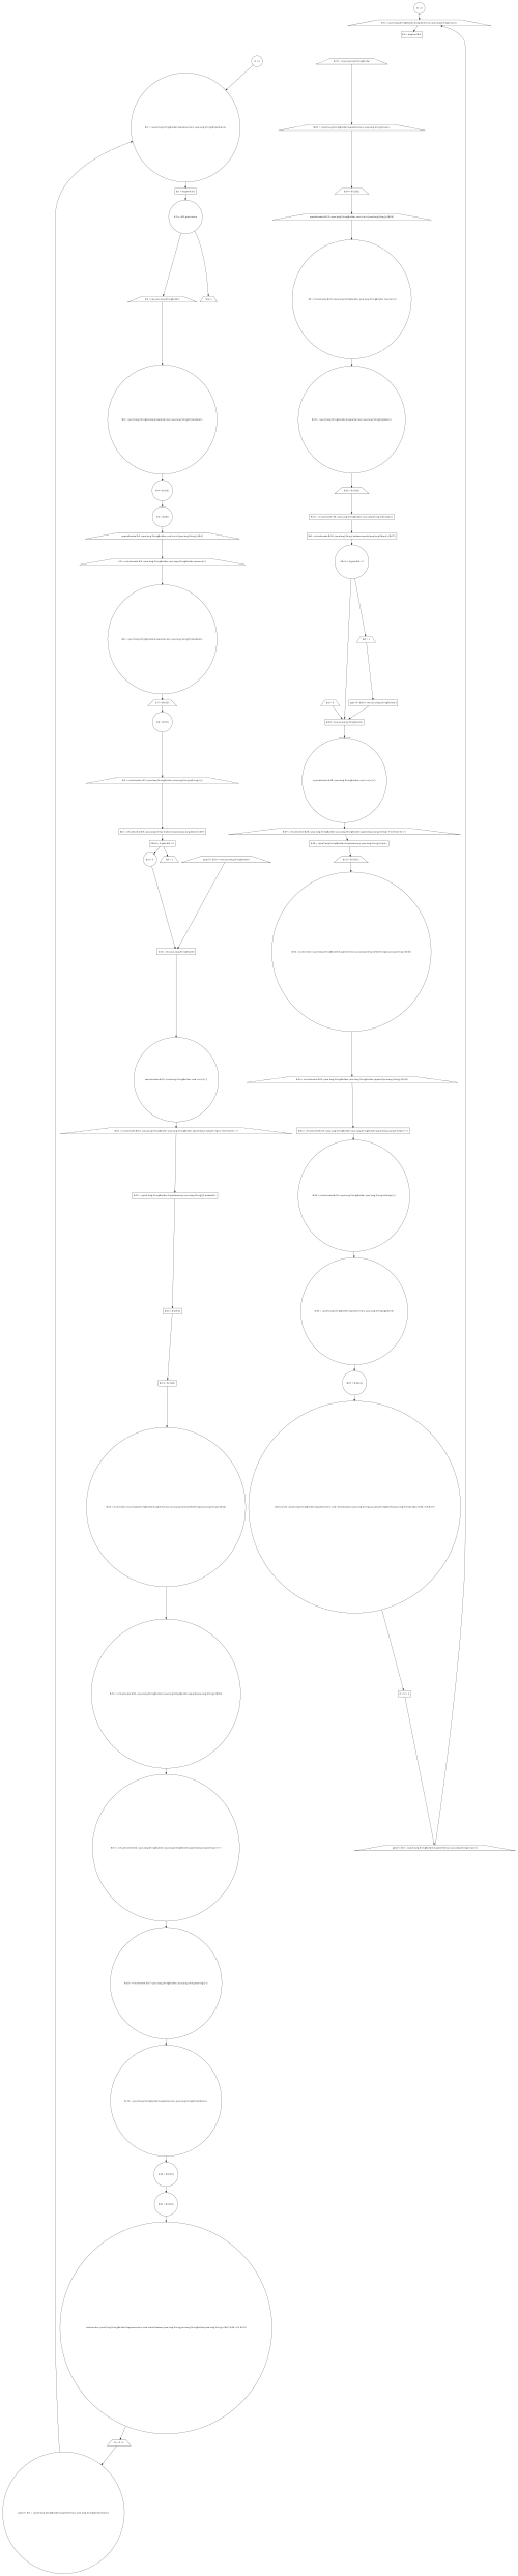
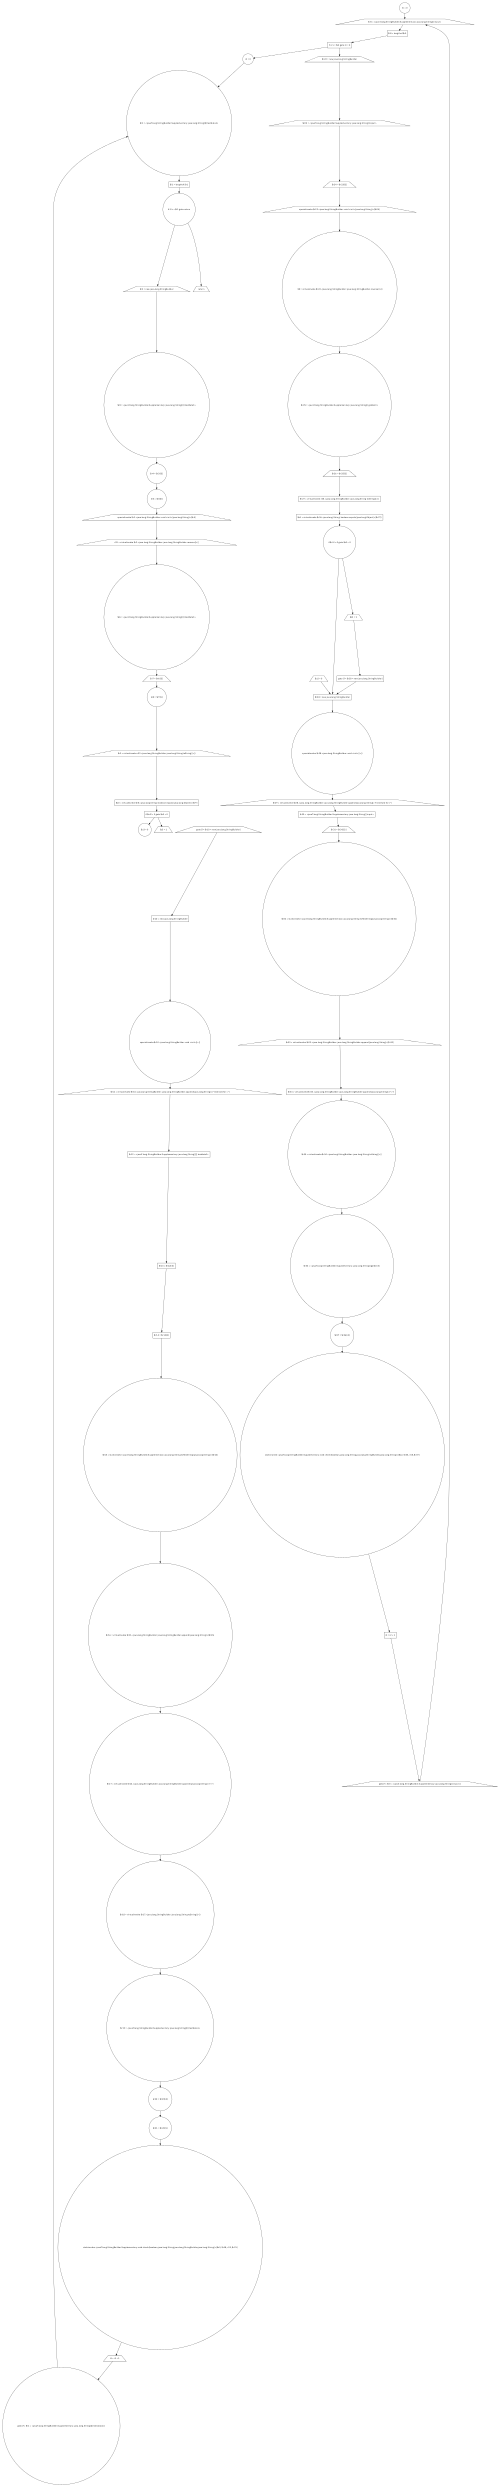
  digraph {
    fontname="IBM Plex Sans"
    node [fontname="IBM Plex Sans" shape=circle]
    edge [fontname="IBM Plex Sans"]
    n1 [label="i6 = 0"]
    "$r0 = <javaT.lang.StringBuilder.Supplementary: java.lang.String[] input>" [shape=trapezium]
    "$i0 = lengthof $r0" [shape=box]
+   "if i2 >= $i0 goto i3 = 0" [shape=box]
    "$r22 = new java.lang.StringBuilder" [shape=trapezium]
    "i3 = 0"
    "$r23 = <javaT.lang.StringBuilder.Supplementary: java.lang.String[] input>" [shape=trapezium]
    "$r1 = <javaT.lang.StringBuilder.Supplementary: java.lang.String[][] testdata1>"
    "$r24 = $r23[i2]" [shape=trapezium]
    "specialinvoke $r22.<java.lang.StringBuilder: void <init>(java.lang.String)>($r24)" [shape=trapezium]
    "r38 = virtualinvoke $r22.<java.lang.StringBuilder: java.lang.StringBuilder reverse()>()"
    "$r25 = <javaT.lang.StringBuilder.Supplementary: java.lang.String[] golden3>"
    "$r26 = $r25[i2]" [shape=trapezium]
    "$r27 = virtualinvoke r38.<java.lang.StringBuilder: java.lang.String toString()>()" [shape=box]
    "$z1 = virtualinvoke $r26.<java.lang.String: boolean equals(java.lang.Object)>($r27)" [shape=box]
    "if $z1 != 0 goto $z2 = 0"
    "$z2 = 1" [shape=trapezium]
    "$r28 = new java.lang.StringBuilder" [shape=box]
    "goto [?= $r28 = new java.lang.StringBuilder]" [shape=box]
    "$z2 = 0" [shape=trapezium]
    "specialinvoke $r28.<java.lang.StringBuilder: void <init>()>()"
    "$r29 = virtualinvoke $r28.<java.lang.StringBuilder: java.lang.StringBuilder append(java.lang.String)>(\"reverse() for <\")" [shape=trapezium]
    "$r30 = <javaT.lang.StringBuilder.Supplementary: java.lang.String[] input>" [shape=box]
    "$r31 = $r30[i2]" [shape=trapezium]
    "$r32 = staticinvoke <javaT.lang.StringBuilder.Supplementary: java.lang.String toHexString(java.lang.String)>($r31)"
    "$r33 = virtualinvoke $r29.<java.lang.StringBuilder: java.lang.StringBuilder append(java.lang.String)>($r32)" [shape=trapezium]
    "$r34 = virtualinvoke $r33.<java.lang.StringBuilder: java.lang.StringBuilder append(java.lang.String)>(\">\")" [shape=box]
    "$r35 = virtualinvoke $r34.<java.lang.StringBuilder: java.lang.String toString()>()"
    "$r36 = <javaT.lang.StringBuilder.Supplementary: java.lang.String[] golden3>"
    "$r37 = $r36[i2]"
    "staticinvoke <javaT.lang.StringBuilder.Supplementary: void check(boolean,java.lang.String,java.lang.StringBuilder,java.lang.String)>($z2, $r35, r38, $r37)"
    "i2 = i2 + 1" [shape=box]
    "goto [?= $r0 = <javaT.lang.StringBuilder.Supplementary: java.lang.String[] input>]" [shape=trapezium]
    "$i1 = lengthof $r1" [shape=box]
    "if i3 >= $i1 goto return"
    "$r2 = new java.lang.StringBuilder" [shape=trapezium]
    return [shape=trapezium]
    "$r3 = <javaT.lang.StringBuilder.Supplementary: java.lang.String[][] testdata1>"
    "$r4 = $r3[i3]"
    "$r5 = $r4[0]"
    "specialinvoke $r2.<java.lang.StringBuilder: void <init>(java.lang.String)>($r5)" [shape=trapezium]
    "r39 = virtualinvoke $r2.<java.lang.StringBuilder: java.lang.StringBuilder reverse()>()" [shape=trapezium]
    "$r6 = <javaT.lang.StringBuilder.Supplementary: java.lang.String[][] testdata1>"
    "$r7 = $r6[i3]" [shape=trapezium]
    "$r8 = $r7[1]"
    "$r9 = virtualinvoke r39.<java.lang.StringBuilder: java.lang.String toString()>()" [shape=trapezium]
    "$z0 = virtualinvoke $r8.<java.lang.String: boolean equals(java.lang.Object)>($r9)" [shape=box]
    "if $z0 != 0 goto $z3 = 0" [shape=box]
    "$z3 = 1" [shape=trapezium]
    "$z3 = 0"
    "$r10 = new java.lang.StringBuilder" [shape=box]
    "goto [?= $r10 = new java.lang.StringBuilder]" [shape=trapezium]
    "specialinvoke $r10.<java.lang.StringBuilder: void <init>()>()"
    "$r11 = virtualinvoke $r10.<java.lang.StringBuilder: java.lang.StringBuilder append(java.lang.String)>(\"reverse() for <\")" [shape=trapezium]
    "$r12 = <javaT.lang.StringBuilder.Supplementary: java.lang.String[][] testdata1>" [shape=box]
    "$r13 = $r12[i3]" [shape=box]
    "$r14 = $r13[0]" [shape=box]
    "$r15 = staticinvoke <javaT.lang.StringBuilder.Supplementary: java.lang.String toHexString(java.lang.String)>($r14)"
    "$r16 = virtualinvoke $r11.<java.lang.StringBuilder: java.lang.StringBuilder append(java.lang.String)>($r15)"
    "$r17 = virtualinvoke $r16.<java.lang.StringBuilder: java.lang.StringBuilder append(java.lang.String)>(\">\")"
    "$r18 = virtualinvoke $r17.<java.lang.StringBuilder: java.lang.String toString()>()"
    "$r19 = <javaT.lang.StringBuilder.Supplementary: java.lang.String[][] testdata1>"
    "$r20 = $r19[i3]"
    "$r21 = $r20[1]"
    "staticinvoke <javaT.lang.StringBuilder.Supplementary: void check(boolean,java.lang.String,java.lang.StringBuilder,java.lang.String)>($z3, $r18, r39, $r21)"
    "i3 = i3 + 1" [shape=trapezium]
    "goto [?= $r1 = <javaT.lang.StringBuilder.Supplementary: java.lang.String[][] testdata1>]"
    n1 -> "$r0 = <javaT.lang.StringBuilder.Supplementary: java.lang.String[] input>"
    "$r0 = <javaT.lang.StringBuilder.Supplementary: java.lang.String[] input>" -> "$i0 = lengthof $r0"
+   "$i0 = lengthof $r0" -> "if i2 >= $i0 goto i3 = 0"
+   "if i2 >= $i0 goto i3 = 0" -> "$r22 = new java.lang.StringBuilder"
+   "if i2 >= $i0 goto i3 = 0" -> "i3 = 0"
    "$r22 = new java.lang.StringBuilder" -> "$r23 = <javaT.lang.StringBuilder.Supplementary: java.lang.String[] input>"
    "i3 = 0" -> "$r1 = <javaT.lang.StringBuilder.Supplementary: java.lang.String[][] testdata1>"
    "$r23 = <javaT.lang.StringBuilder.Supplementary: java.lang.String[] input>" -> "$r24 = $r23[i2]"
    "$r1 = <javaT.lang.StringBuilder.Supplementary: java.lang.String[][] testdata1>" -> "$i1 = lengthof $r1"
    "$r24 = $r23[i2]" -> "specialinvoke $r22.<java.lang.StringBuilder: void <init>(java.lang.String)>($r24)"
    "specialinvoke $r22.<java.lang.StringBuilder: void <init>(java.lang.String)>($r24)" -> "r38 = virtualinvoke $r22.<java.lang.StringBuilder: java.lang.StringBuilder reverse()>()"
    "r38 = virtualinvoke $r22.<java.lang.StringBuilder: java.lang.StringBuilder reverse()>()" -> "$r25 = <javaT.lang.StringBuilder.Supplementary: java.lang.String[] golden3>"
    "$r25 = <javaT.lang.StringBuilder.Supplementary: java.lang.String[] golden3>" -> "$r26 = $r25[i2]"
    "$r26 = $r25[i2]" -> "$r27 = virtualinvoke r38.<java.lang.StringBuilder: java.lang.String toString()>()"
    "$r27 = virtualinvoke r38.<java.lang.StringBuilder: java.lang.String toString()>()" -> "$z1 = virtualinvoke $r26.<java.lang.String: boolean equals(java.lang.Object)>($r27)"
    "$z1 = virtualinvoke $r26.<java.lang.String: boolean equals(java.lang.Object)>($r27)" -> "if $z1 != 0 goto $z2 = 0"
    "if $z1 != 0 goto $z2 = 0" -> "$z2 = 1"
    "if $z1 != 0 goto $z2 = 0" -> "$r28 = new java.lang.StringBuilder"
    "$z2 = 1" -> "goto [?= $r28 = new java.lang.StringBuilder]"
    "$r28 = new java.lang.StringBuilder" -> "specialinvoke $r28.<java.lang.StringBuilder: void <init>()>()"
    "goto [?= $r28 = new java.lang.StringBuilder]" -> "$r28 = new java.lang.StringBuilder"
    "$z2 = 0" -> "$r28 = new java.lang.StringBuilder"
    "specialinvoke $r28.<java.lang.StringBuilder: void <init>()>()" -> "$r29 = virtualinvoke $r28.<java.lang.StringBuilder: java.lang.StringBuilder append(java.lang.String)>(\"reverse() for <\")"
    "$r29 = virtualinvoke $r28.<java.lang.StringBuilder: java.lang.StringBuilder append(java.lang.String)>(\"reverse() for <\")" -> "$r30 = <javaT.lang.StringBuilder.Supplementary: java.lang.String[] input>"
    "$r30 = <javaT.lang.StringBuilder.Supplementary: java.lang.String[] input>" -> "$r31 = $r30[i2]"
    "$r31 = $r30[i2]" -> "$r32 = staticinvoke <javaT.lang.StringBuilder.Supplementary: java.lang.String toHexString(java.lang.String)>($r31)"
    "$r32 = staticinvoke <javaT.lang.StringBuilder.Supplementary: java.lang.String toHexString(java.lang.String)>($r31)" -> "$r33 = virtualinvoke $r29.<java.lang.StringBuilder: java.lang.StringBuilder append(java.lang.String)>($r32)"
    "$r33 = virtualinvoke $r29.<java.lang.StringBuilder: java.lang.StringBuilder append(java.lang.String)>($r32)" -> "$r34 = virtualinvoke $r33.<java.lang.StringBuilder: java.lang.StringBuilder append(java.lang.String)>(\">\")"
    "$r34 = virtualinvoke $r33.<java.lang.StringBuilder: java.lang.StringBuilder append(java.lang.String)>(\">\")" -> "$r35 = virtualinvoke $r34.<java.lang.StringBuilder: java.lang.String toString()>()"
    "$r35 = virtualinvoke $r34.<java.lang.StringBuilder: java.lang.String toString()>()" -> "$r36 = <javaT.lang.StringBuilder.Supplementary: java.lang.String[] golden3>"
    "$r36 = <javaT.lang.StringBuilder.Supplementary: java.lang.String[] golden3>" -> "$r37 = $r36[i2]"
    "$r37 = $r36[i2]" -> "staticinvoke <javaT.lang.StringBuilder.Supplementary: void check(boolean,java.lang.String,java.lang.StringBuilder,java.lang.String)>($z2, $r35, r38, $r37)"
    "staticinvoke <javaT.lang.StringBuilder.Supplementary: void check(boolean,java.lang.String,java.lang.StringBuilder,java.lang.String)>($z2, $r35, r38, $r37)" -> "i2 = i2 + 1"
    "i2 = i2 + 1" -> "goto [?= $r0 = <javaT.lang.StringBuilder.Supplementary: java.lang.String[] input>]"
    "goto [?= $r0 = <javaT.lang.StringBuilder.Supplementary: java.lang.String[] input>]" -> "$r0 = <javaT.lang.StringBuilder.Supplementary: java.lang.String[] input>"
    "$i1 = lengthof $r1" -> "if i3 >= $i1 goto return"
    "if i3 >= $i1 goto return" -> "$r2 = new java.lang.StringBuilder"
    "if i3 >= $i1 goto return" -> return
    "$r2 = new java.lang.StringBuilder" -> "$r3 = <javaT.lang.StringBuilder.Supplementary: java.lang.String[][] testdata1>"
    "$r3 = <javaT.lang.StringBuilder.Supplementary: java.lang.String[][] testdata1>" -> "$r4 = $r3[i3]"
    "$r4 = $r3[i3]" -> "$r5 = $r4[0]"
    "$r5 = $r4[0]" -> "specialinvoke $r2.<java.lang.StringBuilder: void <init>(java.lang.String)>($r5)"
    "specialinvoke $r2.<java.lang.StringBuilder: void <init>(java.lang.String)>($r5)" -> "r39 = virtualinvoke $r2.<java.lang.StringBuilder: java.lang.StringBuilder reverse()>()"
    "r39 = virtualinvoke $r2.<java.lang.StringBuilder: java.lang.StringBuilder reverse()>()" -> "$r6 = <javaT.lang.StringBuilder.Supplementary: java.lang.String[][] testdata1>"
    "$r6 = <javaT.lang.StringBuilder.Supplementary: java.lang.String[][] testdata1>" -> "$r7 = $r6[i3]"
    "$r7 = $r6[i3]" -> "$r8 = $r7[1]"
    "$r8 = $r7[1]" -> "$r9 = virtualinvoke r39.<java.lang.StringBuilder: java.lang.String toString()>()"
    "$r9 = virtualinvoke r39.<java.lang.StringBuilder: java.lang.String toString()>()" -> "$z0 = virtualinvoke $r8.<java.lang.String: boolean equals(java.lang.Object)>($r9)"
    "$z0 = virtualinvoke $r8.<java.lang.String: boolean equals(java.lang.Object)>($r9)" -> "if $z0 != 0 goto $z3 = 0"
    "if $z0 != 0 goto $z3 = 0" -> "$z3 = 1"
    "if $z0 != 0 goto $z3 = 0" -> "$z3 = 0"
-   "$z3 = 0" -> "$r10 = new java.lang.StringBuilder"
    "$r10 = new java.lang.StringBuilder" -> "specialinvoke $r10.<java.lang.StringBuilder: void <init>()>()"
    "goto [?= $r10 = new java.lang.StringBuilder]" -> "$r10 = new java.lang.StringBuilder"
    "specialinvoke $r10.<java.lang.StringBuilder: void <init>()>()" -> "$r11 = virtualinvoke $r10.<java.lang.StringBuilder: java.lang.StringBuilder append(java.lang.String)>(\"reverse() for <\")"
    "$r11 = virtualinvoke $r10.<java.lang.StringBuilder: java.lang.StringBuilder append(java.lang.String)>(\"reverse() for <\")" -> "$r12 = <javaT.lang.StringBuilder.Supplementary: java.lang.String[][] testdata1>"
    "$r12 = <javaT.lang.StringBuilder.Supplementary: java.lang.String[][] testdata1>" -> "$r13 = $r12[i3]"
    "$r13 = $r12[i3]" -> "$r14 = $r13[0]"
    "$r14 = $r13[0]" -> "$r15 = staticinvoke <javaT.lang.StringBuilder.Supplementary: java.lang.String toHexString(java.lang.String)>($r14)"
    "$r15 = staticinvoke <javaT.lang.StringBuilder.Supplementary: java.lang.String toHexString(java.lang.String)>($r14)" -> "$r16 = virtualinvoke $r11.<java.lang.StringBuilder: java.lang.StringBuilder append(java.lang.String)>($r15)"
    "$r16 = virtualinvoke $r11.<java.lang.StringBuilder: java.lang.StringBuilder append(java.lang.String)>($r15)" -> "$r17 = virtualinvoke $r16.<java.lang.StringBuilder: java.lang.StringBuilder append(java.lang.String)>(\">\")"
    "$r17 = virtualinvoke $r16.<java.lang.StringBuilder: java.lang.StringBuilder append(java.lang.String)>(\">\")" -> "$r18 = virtualinvoke $r17.<java.lang.StringBuilder: java.lang.String toString()>()"
    "$r18 = virtualinvoke $r17.<java.lang.StringBuilder: java.lang.String toString()>()" -> "$r19 = <javaT.lang.StringBuilder.Supplementary: java.lang.String[][] testdata1>"
    "$r19 = <javaT.lang.StringBuilder.Supplementary: java.lang.String[][] testdata1>" -> "$r20 = $r19[i3]"
    "$r20 = $r19[i3]" -> "$r21 = $r20[1]"
    "$r21 = $r20[1]" -> "staticinvoke <javaT.lang.StringBuilder.Supplementary: void check(boolean,java.lang.String,java.lang.StringBuilder,java.lang.String)>($z3, $r18, r39, $r21)"
    "staticinvoke <javaT.lang.StringBuilder.Supplementary: void check(boolean,java.lang.String,java.lang.StringBuilder,java.lang.String)>($z3, $r18, r39, $r21)" -> "i3 = i3 + 1"
    "i3 = i3 + 1" -> "goto [?= $r1 = <javaT.lang.StringBuilder.Supplementary: java.lang.String[][] testdata1>]"
    "goto [?= $r1 = <javaT.lang.StringBuilder.Supplementary: java.lang.String[][] testdata1>]" -> "$r1 = <javaT.lang.StringBuilder.Supplementary: java.lang.String[][] testdata1>"
  }
